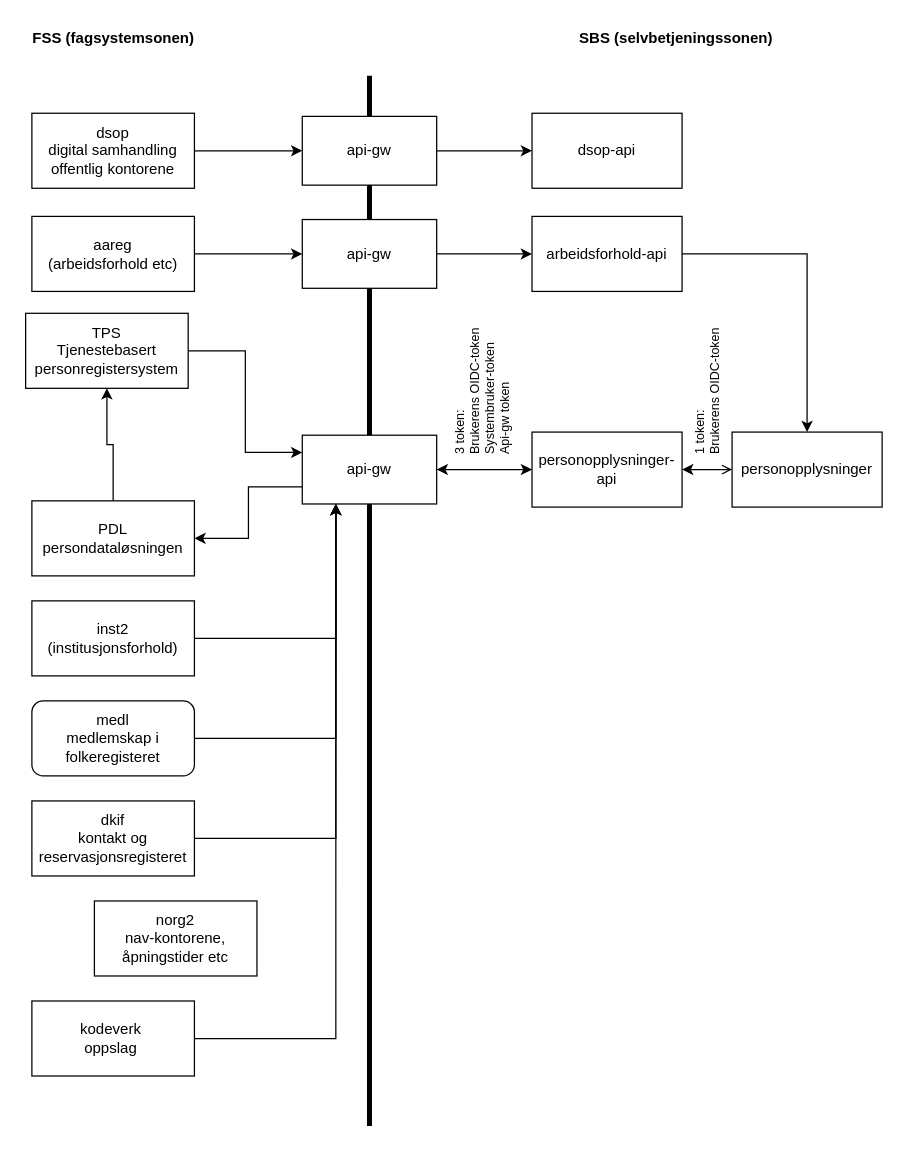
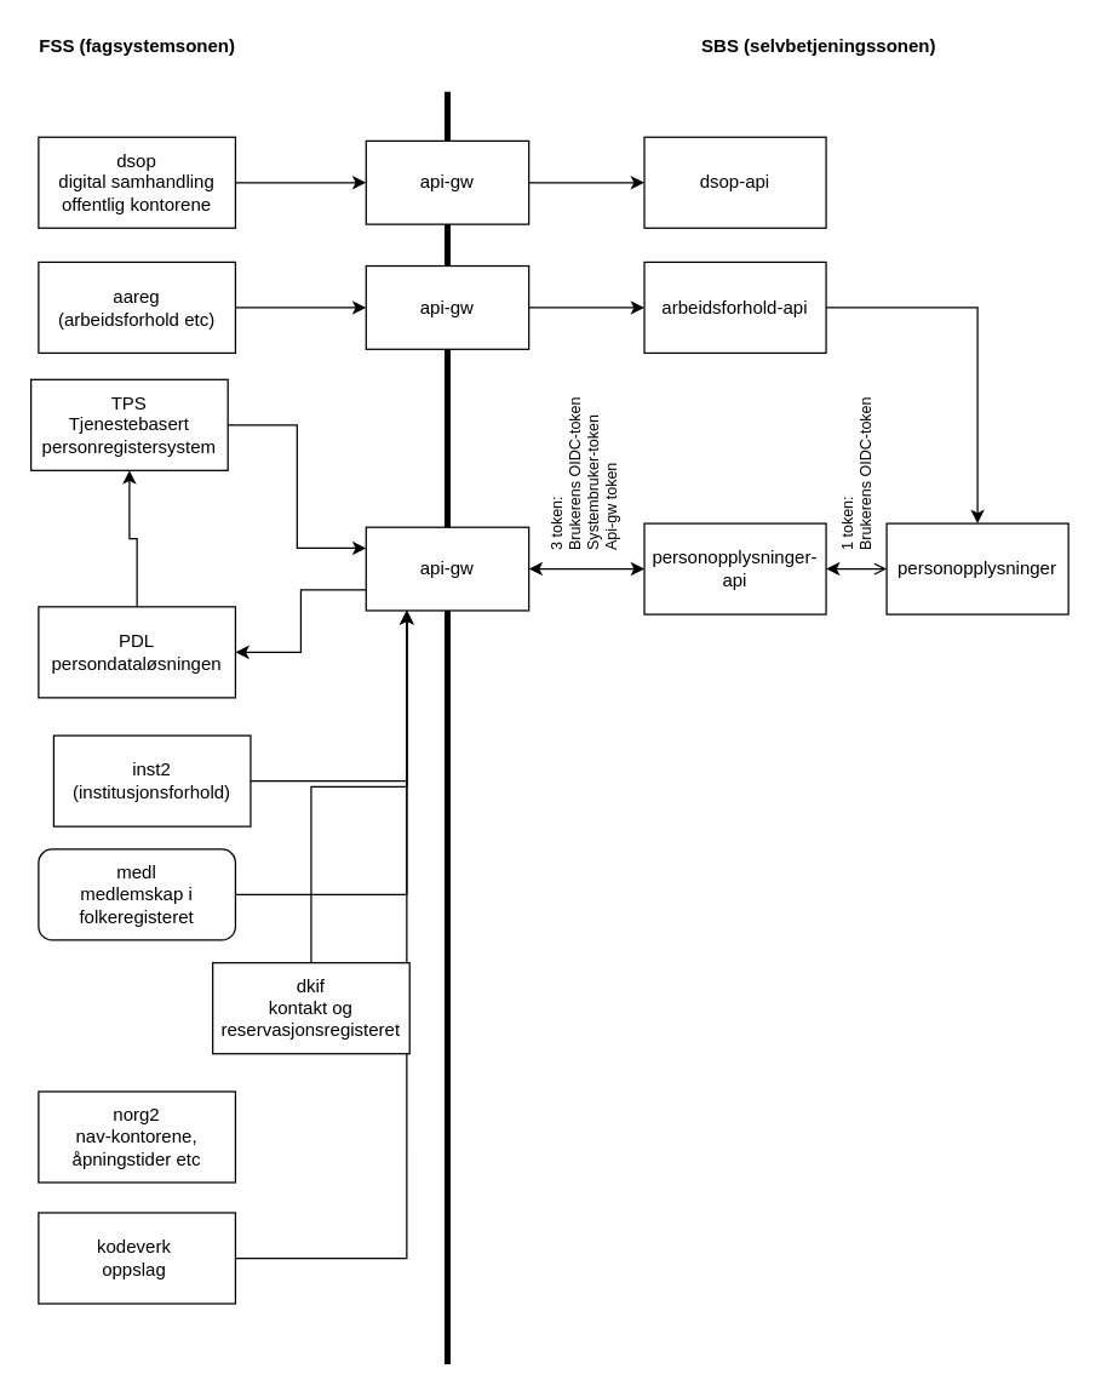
  <mxCell id="0" />
  <mxCell id="1" parent="0" />
  <mxCell id="2" value="" style="endArrow=none;html=1;strokeWidth=4;" parent="1" edge="1"><mxGeometry width="50" height="50" relative="1" as="geometry"><mxPoint x="295" y="900" as="sourcePoint" /><mxPoint x="295" y="60" as="targetPoint" /></mxGeometry></mxCell>
  <mxCell id="3" value="personopplysninger" style="whiteSpace=wrap;html=1;" parent="1" vertex="1"><mxGeometry x="585" y="345" width="120" height="60" as="geometry" /></mxCell>
  <mxCell id="4" value="personopplysninger-api" style="whiteSpace=wrap;html=1;" parent="1" vertex="1"><mxGeometry x="425" y="345" width="120" height="60" as="geometry" /></mxCell>
  <mxCell id="5" value="SBS (selvbetjeningssonen)" style="text;html=1;align=center;verticalAlign=middle;resizable=0;points=[];autosize=1;fontStyle=1" parent="1" vertex="1"><mxGeometry x="455" y="20" width="170" height="20" as="geometry" /></mxCell>
  <mxCell id="6" value="FSS (fagsystemsonen)" style="text;html=1;align=center;verticalAlign=middle;resizable=0;points=[];autosize=1;fontStyle=1" parent="1" vertex="1"><mxGeometry x="20" y="20" width="140" height="20" as="geometry" /></mxCell>
  <mxCell id="7" style="edgeStyle=orthogonalEdgeStyle;rounded=0;orthogonalLoop=1;jettySize=auto;html=1;exitX=0;exitY=0.75;exitDx=0;exitDy=0;entryX=1;entryY=0.5;entryDx=0;entryDy=0;" parent="1" source="8" target="10" edge="1"><mxGeometry relative="1" as="geometry" /></mxCell>
  <mxCell id="8" value="api-gw" style="whiteSpace=wrap;html=1;" parent="1" vertex="1"><mxGeometry x="241.25" y="347.5" width="107.5" height="55" as="geometry" /></mxCell>
  <mxCell id="9" style="edgeStyle=orthogonalEdgeStyle;rounded=0;orthogonalLoop=1;jettySize=auto;html=1;exitX=0.5;exitY=0;exitDx=0;exitDy=0;entryX=0.5;entryY=1;entryDx=0;entryDy=0;" parent="1" source="10" target="12" edge="1"><mxGeometry relative="1" as="geometry" /></mxCell>
  <mxCell id="10" value="PDL&lt;br&gt;persondataløsningen" style="whiteSpace=wrap;html=1;" parent="1" vertex="1"><mxGeometry x="25" y="400" width="130" height="60" as="geometry" /></mxCell>
  <mxCell id="11" style="edgeStyle=orthogonalEdgeStyle;rounded=0;orthogonalLoop=1;jettySize=auto;html=1;entryX=0;entryY=0.25;entryDx=0;entryDy=0;" parent="1" source="12" target="8" edge="1"><mxGeometry relative="1" as="geometry" /></mxCell>
  <mxCell id="12" value="TPS&lt;br&gt;Tjenestebasert personregistersystem" style="whiteSpace=wrap;html=1;" parent="1" vertex="1"><mxGeometry x="20" y="250" width="130" height="60" as="geometry" /></mxCell>
  <mxCell id="13" style="edgeStyle=orthogonalEdgeStyle;rounded=0;orthogonalLoop=1;jettySize=auto;html=1;strokeWidth=1;" parent="1" source="14" target="26" edge="1"><mxGeometry relative="1" as="geometry" /></mxCell>
  <mxCell id="14" value="aareg&lt;br&gt;(arbeidsforhold etc)" style="whiteSpace=wrap;html=1;" parent="1" vertex="1"><mxGeometry x="25" y="172.5" width="130" height="60" as="geometry" /></mxCell>
  <mxCell id="15" style="edgeStyle=orthogonalEdgeStyle;rounded=0;orthogonalLoop=1;jettySize=auto;html=1;exitX=1;exitY=0.5;exitDx=0;exitDy=0;entryX=0.25;entryY=1;entryDx=0;entryDy=0;" parent="1" source="16" target="8" edge="1"><mxGeometry relative="1" as="geometry" /></mxCell>
- <mxCell id="16" value="inst2&lt;br&gt;(institusjonsforhold)" style="whiteSpace=wrap;html=1;" parent="1" vertex="1"><mxGeometry x="25" y="480" width="130" height="60" as="geometry" /></mxCell>
+ <mxCell id="16" value="inst2&lt;br&gt;(institusjonsforhold)" style="whiteSpace=wrap;html=1;" parent="1" vertex="1"><mxGeometry x="35" y="485" width="130" height="60" as="geometry" /></mxCell>
  <mxCell id="17" value="" style="endArrow=classic;startArrow=classic;html=1;entryX=0;entryY=0.5;entryDx=0;entryDy=0;exitX=1;exitY=0.5;exitDx=0;exitDy=0;" parent="1" source="8" target="4" edge="1"><mxGeometry width="50" height="50" relative="1" as="geometry"><mxPoint x="285" y="550" as="sourcePoint" /><mxPoint x="335" y="500" as="targetPoint" /></mxGeometry></mxCell>
  <mxCell id="18" value="" style="endArrow=open;startArrow=classic;html=1;entryX=0;entryY=0.5;entryDx=0;entryDy=0;exitX=1;exitY=0.5;exitDx=0;exitDy=0;" parent="1" source="4" target="3" edge="1"><mxGeometry width="50" height="50" relative="1" as="geometry"><mxPoint x="358.75" y="385" as="sourcePoint" /><mxPoint x="575" y="375" as="targetPoint" /></mxGeometry></mxCell>
  <mxCell id="19" style="edgeStyle=orthogonalEdgeStyle;rounded=0;orthogonalLoop=1;jettySize=auto;html=1;exitX=1;exitY=0.5;exitDx=0;exitDy=0;entryX=0.25;entryY=1;entryDx=0;entryDy=0;" parent="1" source="20" target="8" edge="1"><mxGeometry relative="1" as="geometry" /></mxCell>
  <mxCell id="20" value="kodeverk&amp;nbsp;&lt;br&gt;oppslag&amp;nbsp;" style="whiteSpace=wrap;html=1;" parent="1" vertex="1"><mxGeometry x="25" y="800" width="130" height="60" as="geometry" /></mxCell>
  <mxCell id="21" style="edgeStyle=orthogonalEdgeStyle;rounded=0;orthogonalLoop=1;jettySize=auto;html=1;entryX=0.25;entryY=1;entryDx=0;entryDy=0;" parent="1" source="22" target="8" edge="1"><mxGeometry relative="1" as="geometry" /></mxCell>
  <mxCell id="22" value="medl&lt;br&gt;medlemskap i folkeregisteret" style="whiteSpace=wrap;html=1;rounded=1;" parent="1" vertex="1"><mxGeometry x="25" y="560" width="130" height="60" as="geometry" /></mxCell>
  <mxCell id="23" style="edgeStyle=orthogonalEdgeStyle;rounded=0;orthogonalLoop=1;jettySize=auto;html=1;entryX=0.5;entryY=0;entryDx=0;entryDy=0;strokeWidth=1;" parent="1" source="24" target="3" edge="1"><mxGeometry relative="1" as="geometry" /></mxCell>
  <mxCell id="24" value="arbeidsforhold-api" style="whiteSpace=wrap;html=1;" parent="1" vertex="1"><mxGeometry x="425" y="172.5" width="120" height="60" as="geometry" /></mxCell>
  <mxCell id="25" style="edgeStyle=orthogonalEdgeStyle;rounded=0;orthogonalLoop=1;jettySize=auto;html=1;entryX=0;entryY=0.5;entryDx=0;entryDy=0;strokeWidth=1;" parent="1" source="26" target="24" edge="1"><mxGeometry relative="1" as="geometry" /></mxCell>
  <mxCell id="26" value="api-gw" style="whiteSpace=wrap;html=1;" parent="1" vertex="1"><mxGeometry x="241.25" y="175" width="107.5" height="55" as="geometry" /></mxCell>
  <mxCell id="27" style="edgeStyle=orthogonalEdgeStyle;rounded=0;orthogonalLoop=1;jettySize=auto;html=1;entryX=0.25;entryY=1;entryDx=0;entryDy=0;strokeWidth=1;" parent="1" source="28" target="8" edge="1"><mxGeometry relative="1" as="geometry" /></mxCell>
- <mxCell id="28" value="dkif&lt;br&gt;kontakt og reservasjonsregisteret" style="whiteSpace=wrap;html=1;" parent="1" vertex="1"><mxGeometry x="25" y="640" width="130" height="60" as="geometry" /></mxCell>
- <mxCell id="29" value="norg2&lt;br&gt;nav-kontorene, åpningstider etc" style="whiteSpace=wrap;html=1;" parent="1" vertex="1"><mxGeometry x="75" y="720" width="130" height="60" as="geometry" /></mxCell>
+ <mxCell id="28" value="dkif&lt;br&gt;kontakt og reservasjonsregisteret" style="whiteSpace=wrap;html=1;" parent="1" vertex="1"><mxGeometry x="140" y="635" width="130" height="60" as="geometry" /></mxCell>
+ <mxCell id="29" value="norg2&lt;br&gt;nav-kontorene, åpningstider etc" style="whiteSpace=wrap;html=1;" parent="1" vertex="1"><mxGeometry x="25" y="720" width="130" height="60" as="geometry" /></mxCell>
  <mxCell id="30" value="dsop-api" style="whiteSpace=wrap;html=1;" parent="1" vertex="1"><mxGeometry x="425" y="90" width="120" height="60" as="geometry" /></mxCell>
  <mxCell id="31" style="edgeStyle=orthogonalEdgeStyle;rounded=0;orthogonalLoop=1;jettySize=auto;html=1;strokeWidth=1;" parent="1" source="32" target="30" edge="1"><mxGeometry relative="1" as="geometry" /></mxCell>
  <mxCell id="32" value="api-gw" style="whiteSpace=wrap;html=1;" parent="1" vertex="1"><mxGeometry x="241.25" y="92.5" width="107.5" height="55" as="geometry" /></mxCell>
  <mxCell id="33" style="edgeStyle=orthogonalEdgeStyle;rounded=0;orthogonalLoop=1;jettySize=auto;html=1;entryX=0;entryY=0.5;entryDx=0;entryDy=0;strokeWidth=1;" parent="1" source="34" target="32" edge="1"><mxGeometry relative="1" as="geometry" /></mxCell>
  <mxCell id="34" value="dsop&lt;br&gt;digital samhandling offentlig kontorene" style="whiteSpace=wrap;html=1;" parent="1" vertex="1"><mxGeometry x="25" y="90" width="130" height="60" as="geometry" /></mxCell>
  <mxCell id="35" value="1 token:&lt;br&gt;Brukerens OIDC-token" style="text;html=1;align=left;verticalAlign=middle;resizable=0;points=[];autosize=1;fontSize=10;rotation=-90;" parent="1" vertex="1"><mxGeometry x="505" y="290" width="120" height="30" as="geometry" /></mxCell>
  <mxCell id="36" value="3 token:&lt;br&gt;Brukerens OIDC-token&lt;br&gt;Systembruker-token&lt;br&gt;Api-gw token" style="text;html=1;align=left;verticalAlign=middle;resizable=0;points=[];autosize=1;fontSize=10;rotation=-90;" parent="1" vertex="1"><mxGeometry x="325" y="280" width="120" height="50" as="geometry" /></mxCell>
